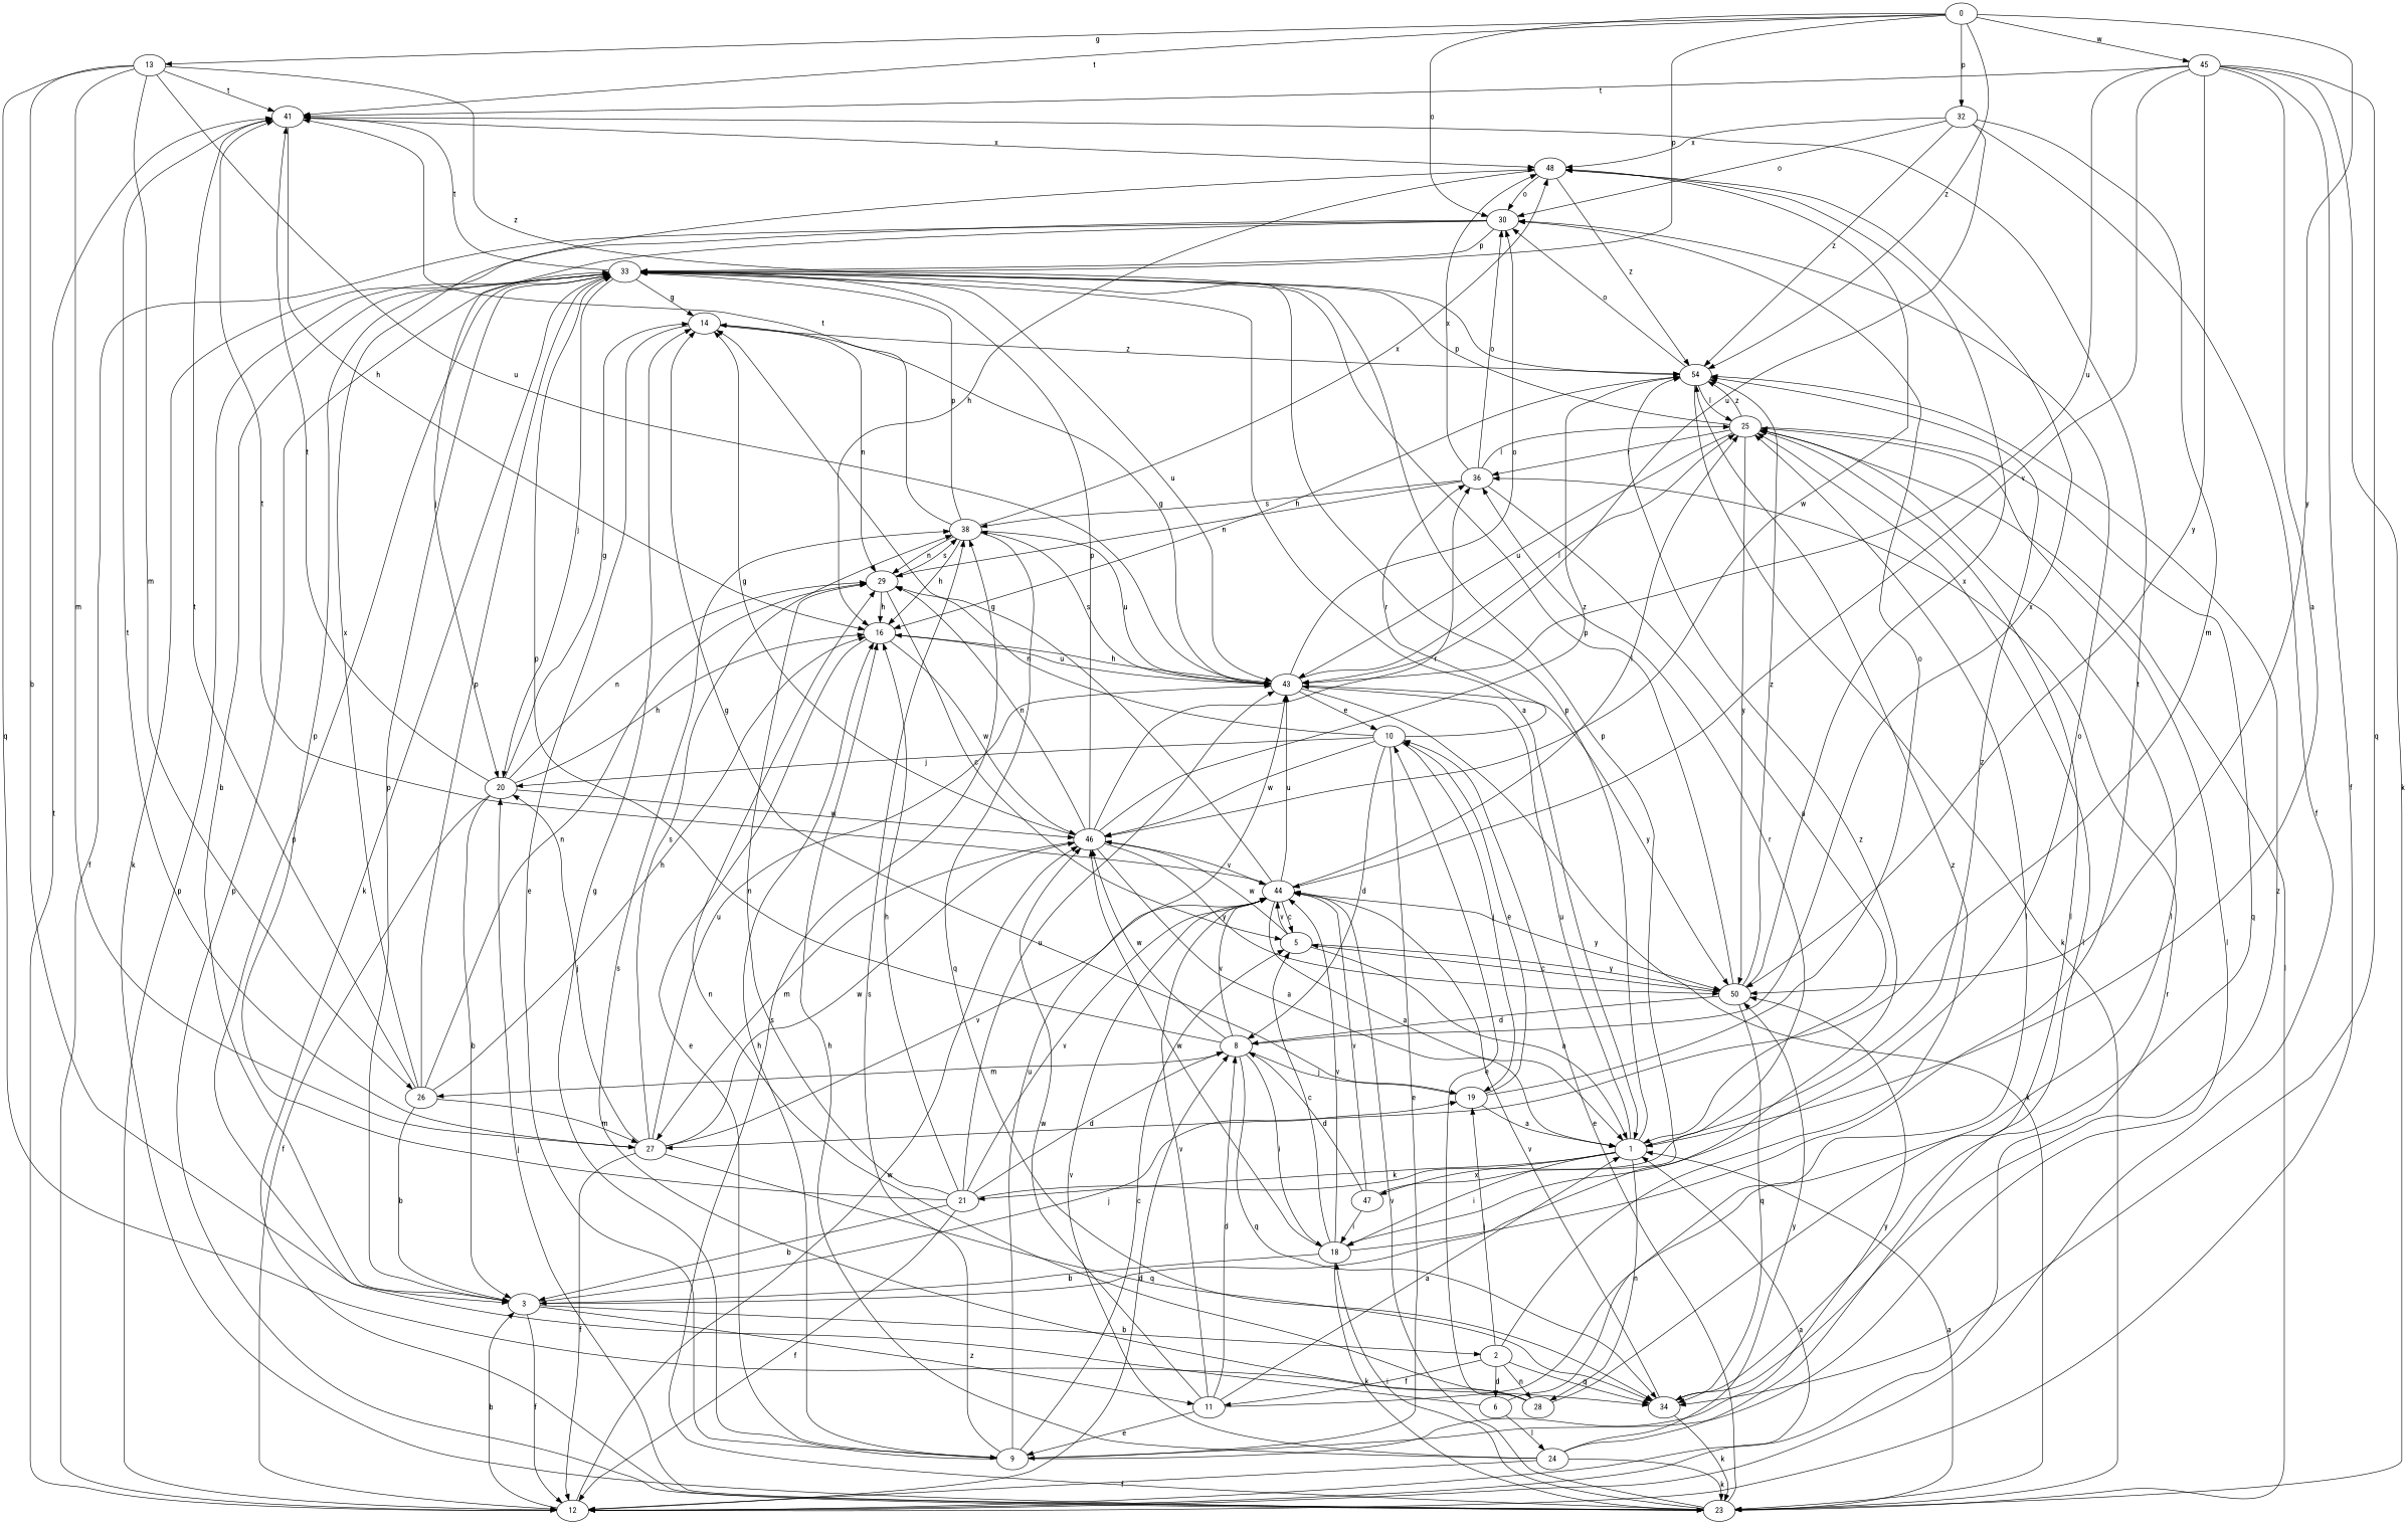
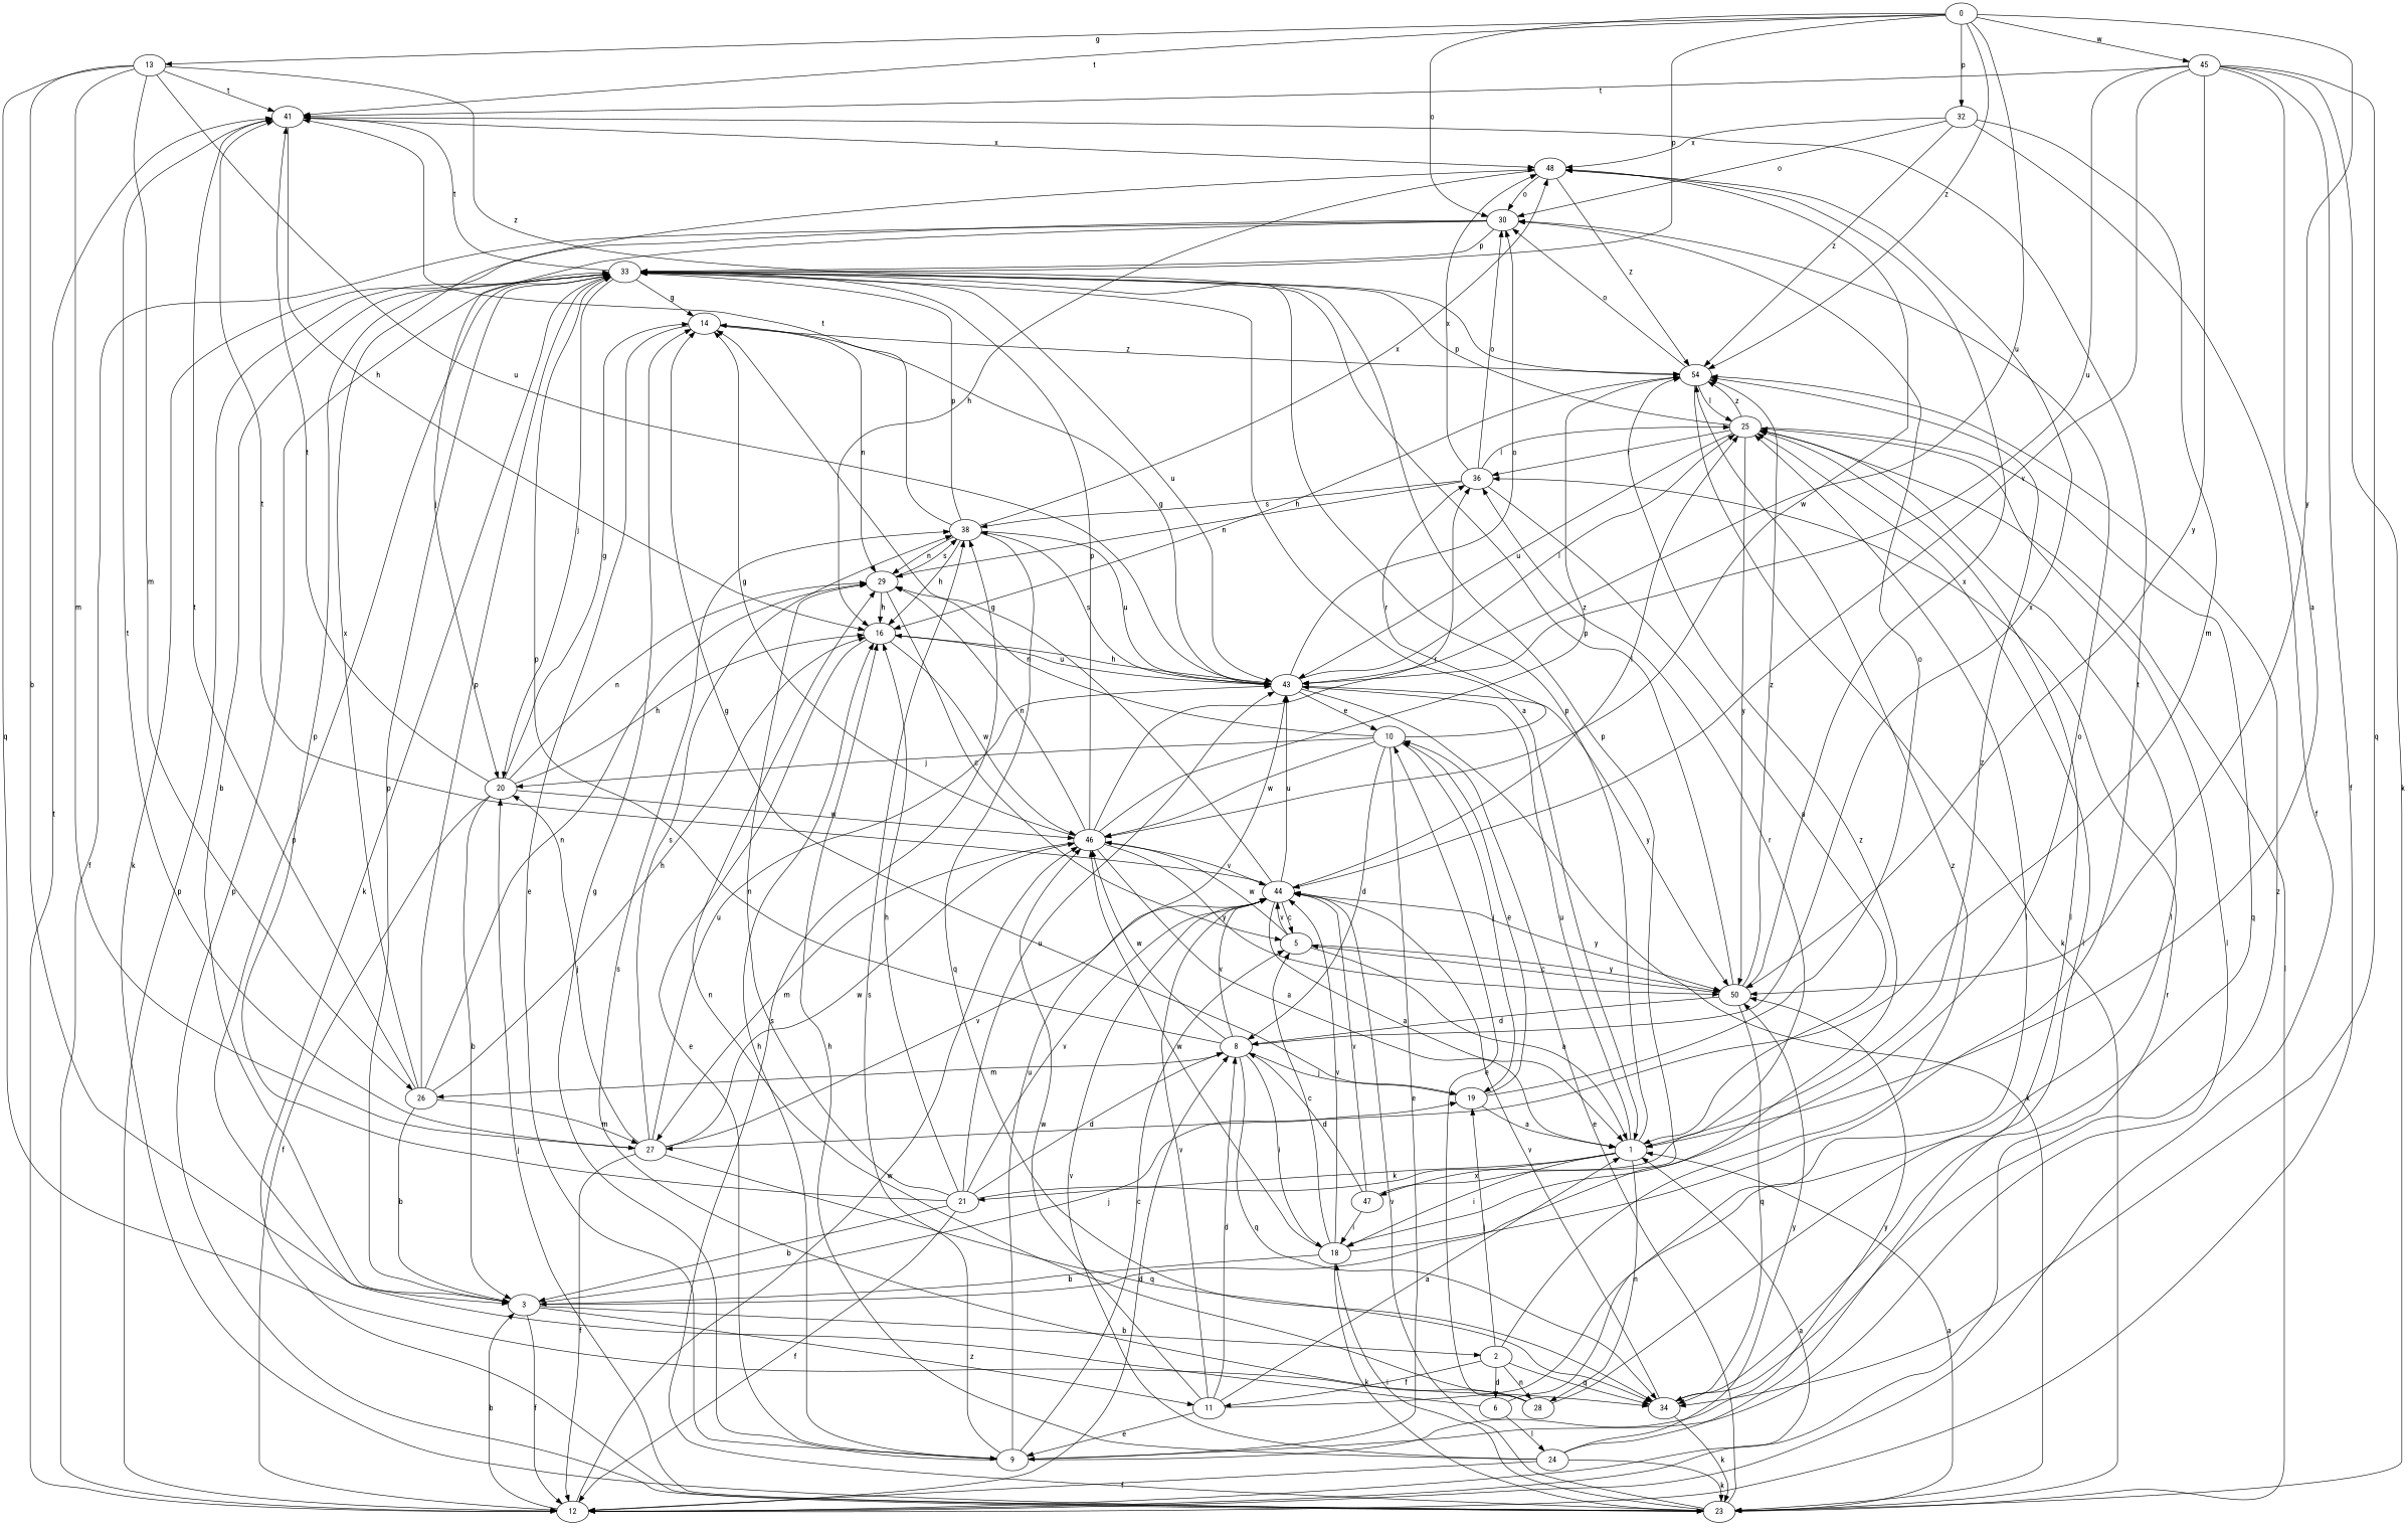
  strict digraph {
    fontname="Roboto Condensed"
    node [fontname="Roboto Condensed"]
    edge [fontname="Roboto Condensed"]
    0
    13
    30
    32
    33
    41
    45
    50
    54
    43
    34
    3
    26
    27
    12
    20
    23
    48
    1
    14
    16
    44
    5
    8
    25
    18
    21
    28
    47
    46
    29
    36
    38
    10
    2
    6
    11
    19
    24
    9
    0 -> 13 [label=g]
    0 -> 30 [label=o]
    0 -> 32 [label=p]
    0 -> 33 [label=p]
    0 -> 41 [label=t]
    0 -> 45 [label=w]
    0 -> 50 [label=y]
    0 -> 54 [label=z]
    13 -> 41 [label=t]
    13 -> 54 [label=z]
    13 -> 43 [label=u]
    13 -> 34 [label=q]
    13 -> 3 [label=b]
    13 -> 26 [label=m]
    13 -> 27 [label=m]
    30 -> 33 [label=p]
    30 -> 12 [label=f]
    30 -> 20 [label=j]
    30 -> 23 [label=k]
    32 -> 30 [label=o]
    32 -> 54 [label=z]
-   32 -> 43 [label=u]
+   0 -> 43 [label=u]
    32 -> 27 [label=m]
    32 -> 12 [label=f]
    32 -> 48 [label=x]
    33 -> 41 [label=t]
    33 -> 43 [label=u]
    33 -> 3 [label=b]
    33 -> 20 [label=j]
    33 -> 23 [label=k]
    33 -> 1 [label=a]
    33 -> 14 [label=g]
    41 -> 48 [label=x]
    41 -> 16 [label=h]
    45 -> 41 [label=t]
    45 -> 50 [label=y]
    45 -> 43 [label=u]
    45 -> 34 [label=q]
    45 -> 12 [label=f]
    45 -> 23 [label=k]
    45 -> 1 [label=a]
    45 -> 44 [label=v]
    50 -> 33 [label=p]
    50 -> 54 [label=z]
    50 -> 34 [label=q]
    50 -> 48 [label=x]
    50 -> 5 [label=c]
    50 -> 8 [label=d]
    54 -> 30 [label=o]
    54 -> 23 [label=k]
    54 -> 16 [label=h]
    54 -> 25 [label=l]
    43 -> 30 [label=o]
    43 -> 50 [label=y]
    43 -> 23 [label=k]
    43 -> 14 [label=g]
    43 -> 16 [label=h]
    43 -> 25 [label=l]
    43 -> 38 [label=s]
    43 -> 10 [label=e]
    34 -> 54 [label=z]
    34 -> 23 [label=k]
    34 -> 44 [label=v]
    3 -> 33 [label=p]
    3 -> 54 [label=z]
    3 -> 12 [label=f]
    3 -> 2 [label=b]
    3 -> 11 [label=z]
    3 -> 19 [label=j]
    26 -> 33 [label=p]
    26 -> 41 [label=t]
    26 -> 3 [label=b]
    26 -> 27 [label=m]
    26 -> 48 [label=x]
    26 -> 16 [label=h]
    26 -> 29 [label=n]
    27 -> 41 [label=t]
    27 -> 43 [label=u]
    27 -> 34 [label=q]
    27 -> 12 [label=f]
    27 -> 20 [label=j]
    27 -> 44 [label=v]
    27 -> 46 [label=w]
    27 -> 38 [label=s]
    12 -> 33 [label=p]
    12 -> 41 [label=t]
    12 -> 3 [label=b]
    12 -> 1 [label=a]
    12 -> 8 [label=d]
    12 -> 46 [label=w]
    12 -> 36 [label=r]
    20 -> 41 [label=t]
    20 -> 3 [label=b]
    20 -> 12 [label=f]
    20 -> 14 [label=g]
    20 -> 16 [label=h]
    20 -> 46 [label=w]
    20 -> 29 [label=n]
    23 -> 33 [label=p]
    23 -> 20 [label=j]
    23 -> 1 [label=a]
    23 -> 44 [label=v]
    23 -> 25 [label=l]
    23 -> 18 [label=i]
    23 -> 38 [label=s]
    23 -> 10 [label=e]
    48 -> 30 [label=o]
    48 -> 54 [label=z]
    48 -> 16 [label=h]
    48 -> 46 [label=w]
    1 -> 33 [label=p]
    1 -> 54 [label=z]
    1 -> 43 [label=u]
    1 -> 18 [label=i]
    1 -> 21 [label=k]
    1 -> 28 [label=n]
    1 -> 47 [label=x]
    14 -> 54 [label=z]
    14 -> 29 [label=n]
    14 -> 9 [label=e]
    16 -> 43 [label=u]
    16 -> 46 [label=w]
    16 -> 9 [label=e]
    44 -> 41 [label=t]
    44 -> 50 [label=y]
    44 -> 43 [label=u]
    44 -> 1 [label=a]
    44 -> 14 [label=g]
    44 -> 5 [label=c]
    44 -> 25 [label=l]
    5 -> 50 [label=y]
    5 -> 1 [label=a]
    5 -> 44 [label=v]
    5 -> 46 [label=w]
    8 -> 33 [label=p]
    8 -> 34 [label=q]
    8 -> 26 [label=m]
    8 -> 48 [label=x]
    8 -> 44 [label=v]
    8 -> 18 [label=i]
    8 -> 46 [label=w]
    8 -> 19 [label=j]
    25 -> 33 [label=p]
    25 -> 50 [label=y]
    25 -> 54 [label=z]
    25 -> 43 [label=u]
    25 -> 34 [label=q]
    25 -> 36 [label=r]
    18 -> 30 [label=o]
    18 -> 41 [label=t]
    18 -> 3 [label=b]
    18 -> 23 [label=k]
    18 -> 44 [label=v]
    18 -> 5 [label=c]
    18 -> 46 [label=w]
    21 -> 33 [label=p]
    21 -> 43 [label=u]
    21 -> 3 [label=b]
    21 -> 12 [label=f]
    21 -> 16 [label=h]
    21 -> 44 [label=v]
    21 -> 8 [label=d]
    21 -> 29 [label=n]
    21 -> 36 [label=r]
    28 -> 25 [label=l]
    28 -> 29 [label=n]
    28 -> 38 [label=s]
    28 -> 10 [label=e]
    47 -> 33 [label=p]
    47 -> 44 [label=v]
    47 -> 8 [label=d]
    47 -> 18 [label=i]
    46 -> 33 [label=p]
    46 -> 50 [label=y]
    46 -> 54 [label=z]
    46 -> 27 [label=m]
    46 -> 1 [label=a]
    46 -> 14 [label=g]
    46 -> 44 [label=v]
    46 -> 29 [label=n]
    46 -> 36 [label=r]
    29 -> 16 [label=h]
    29 -> 5 [label=c]
    29 -> 38 [label=s]
    36 -> 30 [label=o]
    36 -> 48 [label=x]
    36 -> 1 [label=a]
    36 -> 25 [label=l]
    36 -> 29 [label=n]
    36 -> 38 [label=s]
    38 -> 33 [label=p]
    38 -> 41 [label=t]
    38 -> 43 [label=u]
    38 -> 34 [label=q]
    38 -> 48 [label=x]
    38 -> 16 [label=h]
    38 -> 29 [label=n]
    10 -> 20 [label=j]
    10 -> 8 [label=d]
    10 -> 46 [label=w]
    10 -> 29 [label=n]
    10 -> 36 [label=r]
    10 -> 19 [label=j]
    10 -> 9 [label=e]
    2 -> 54 [label=z]
    2 -> 34 [label=q]
    2 -> 28 [label=n]
    2 -> 6 [label=d]
    2 -> 11 [label=f]
    2 -> 19 [label=j]
    6 -> 33 [label=p]
    6 -> 25 [label=l]
    6 -> 24 [label=l]
    11 -> 1 [label=a]
    11 -> 44 [label=v]
    11 -> 8 [label=d]
    11 -> 25 [label=l]
    11 -> 46 [label=w]
    11 -> 9 [label=e]
    19 -> 30 [label=o]
    19 -> 1 [label=a]
    19 -> 14 [label=g]
    19 -> 10 [label=e]
    24 -> 50 [label=y]
    24 -> 12 [label=f]
    24 -> 23 [label=k]
    24 -> 16 [label=h]
    24 -> 44 [label=v]
    24 -> 25 [label=l]
    9 -> 50 [label=y]
    9 -> 43 [label=u]
    9 -> 14 [label=g]
    9 -> 16 [label=h]
    9 -> 5 [label=c]
    9 -> 25 [label=l]
    9 -> 38 [label=s]
  }
